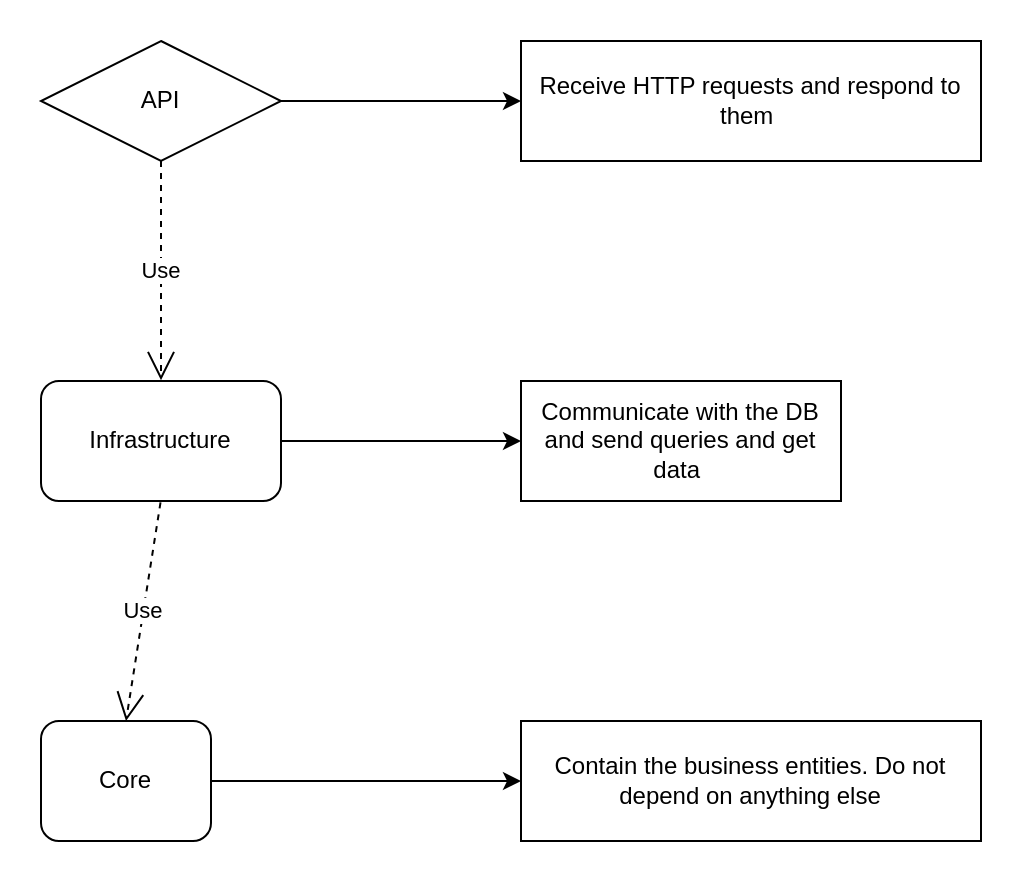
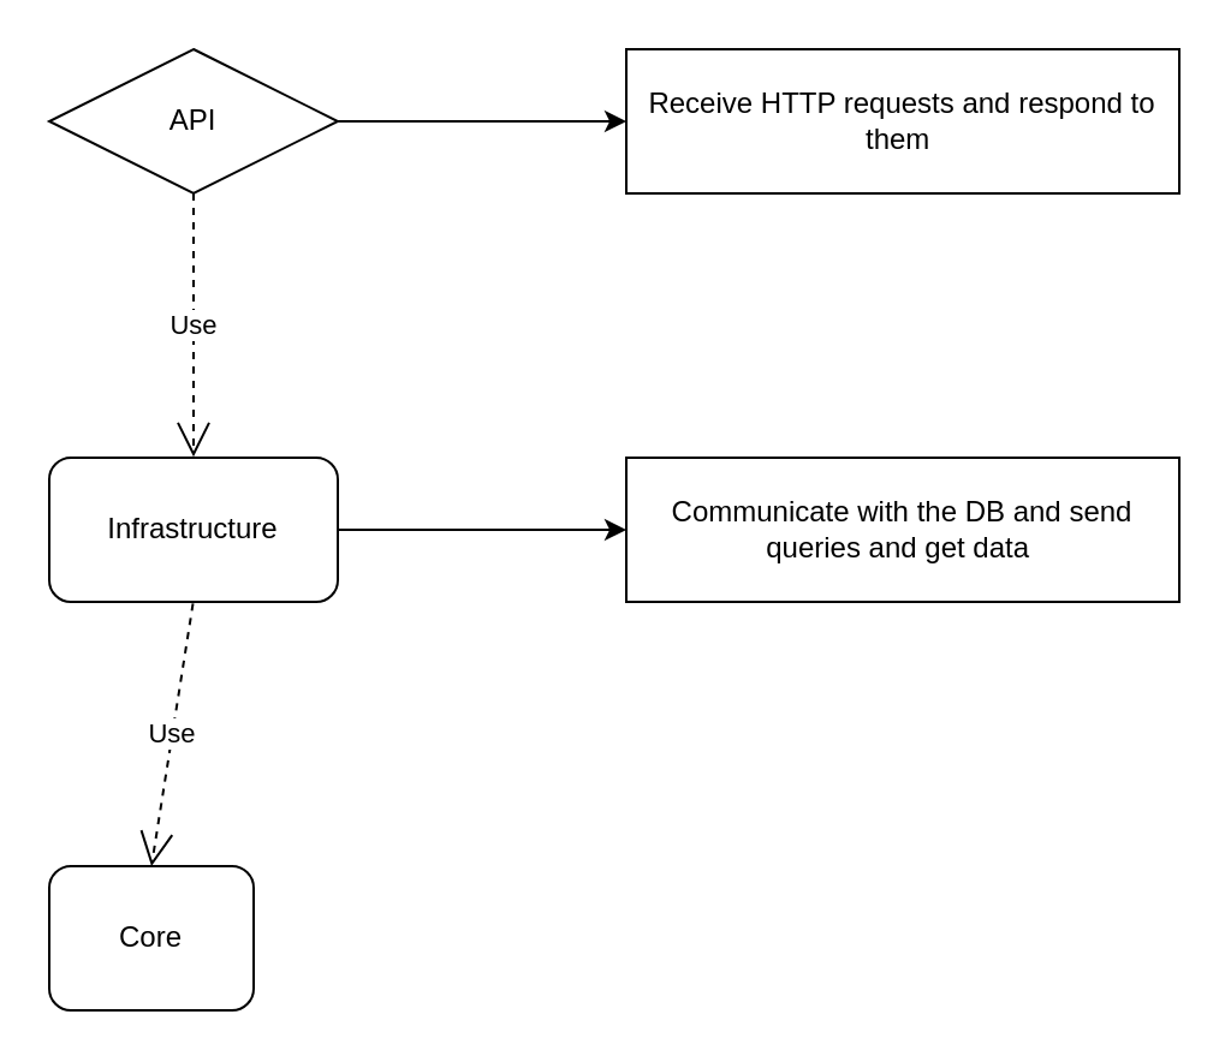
  <mxCell id="0" />
  <mxCell id="1" parent="0" />
  <mxCell id="2" style="edgeStyle=orthogonalEdgeStyle;rounded=0;orthogonalLoop=1;jettySize=auto;html=1;entryX=0;entryY=0.5;entryDx=0;entryDy=0;" parent="1" source="3" target="10" edge="1"><mxGeometry relative="1" as="geometry" /></mxCell>
  <mxCell id="3" value="API&lt;br&gt;" style="rhombus;whiteSpace=wrap;html=1;" parent="1" vertex="1"><mxGeometry x="20" y="20" width="120" height="60" as="geometry" /></mxCell>
- <mxCell id="4" style="edgeStyle=orthogonalEdgeStyle;rounded=0;orthogonalLoop=1;jettySize=auto;html=1;entryX=0;entryY=0.5;entryDx=0;entryDy=0;" parent="1" source="5" target="12" edge="1"><mxGeometry relative="1" as="geometry" /></mxCell>
  <mxCell id="5" value="Core" style="rounded=1;whiteSpace=wrap;html=1;" parent="1" vertex="1"><mxGeometry x="20" y="360" width="85" height="60" as="geometry" /></mxCell>
  <mxCell id="6" style="edgeStyle=orthogonalEdgeStyle;rounded=0;orthogonalLoop=1;jettySize=auto;html=1;entryX=0;entryY=0.5;entryDx=0;entryDy=0;" parent="1" source="7" target="11" edge="1"><mxGeometry relative="1" as="geometry" /></mxCell>
  <mxCell id="7" value="Infrastructure" style="rounded=1;whiteSpace=wrap;html=1;" parent="1" vertex="1"><mxGeometry x="20" y="190" width="120" height="60" as="geometry" /></mxCell>
  <mxCell id="8" value="Use" style="endArrow=open;endSize=12;dashed=1;html=1;rounded=0;exitX=0.498;exitY=1.012;exitDx=0;exitDy=0;exitPerimeter=0;entryX=0.5;entryY=0;entryDx=0;entryDy=0;" parent="1" source="7" target="5" edge="1"><mxGeometry width="160" relative="1" as="geometry"><mxPoint x="79.96" y="252" as="sourcePoint" /><mxPoint x="80" y="350" as="targetPoint" /></mxGeometry></mxCell>
  <mxCell id="9" value="Use" style="endArrow=open;endSize=12;dashed=1;html=1;rounded=0;entryX=0.5;entryY=-0.007;entryDx=0;entryDy=0;exitX=0.5;exitY=1;exitDx=0;exitDy=0;entryPerimeter=0;" parent="1" source="3" target="7" edge="1"><mxGeometry width="160" relative="1" as="geometry"><mxPoint x="80" y="90" as="sourcePoint" /><mxPoint x="80" y="189" as="targetPoint" /></mxGeometry></mxCell>
  <mxCell id="10" value="Receive HTTP requests and respond to them&amp;nbsp;" style="rounded=0;whiteSpace=wrap;html=1;" parent="1" vertex="1"><mxGeometry x="260" y="20" width="230" height="60" as="geometry" /></mxCell>
- <mxCell id="11" value="Communicate with the DB and send queries and get data&amp;nbsp;" style="rounded=0;whiteSpace=wrap;html=1;" parent="1" vertex="1"><mxGeometry x="260" y="190" width="160" height="60" as="geometry" /></mxCell>
- <mxCell id="12" value="Contain the business entities. Do not depend on anything else" style="rounded=0;whiteSpace=wrap;html=1;" parent="1" vertex="1"><mxGeometry x="260" y="360" width="230" height="60" as="geometry" /></mxCell>
+ <mxCell id="11" value="Communicate with the DB and send queries and get data&amp;nbsp;" style="rounded=0;whiteSpace=wrap;html=1;" parent="1" vertex="1"><mxGeometry x="260" y="190" width="230" height="60" as="geometry" /></mxCell>
